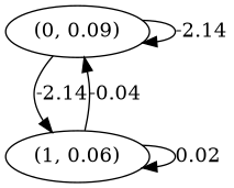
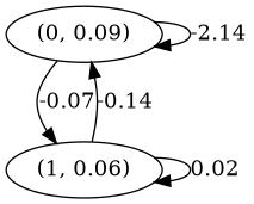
  digraph {
    n1 [label="(0, 0.09)"]
    n2 [label="(1, 0.06)"]
    n1 -> n1 [label=-2.14]
-   n1 -> n2 [label=-2.14]
-   n2 -> n1 [label=-0.04]
+   n1 -> n2 [label=-0.07]
+   n2 -> n1 [label=-0.14]
    n2 -> n2 [label=0.02]
  }
